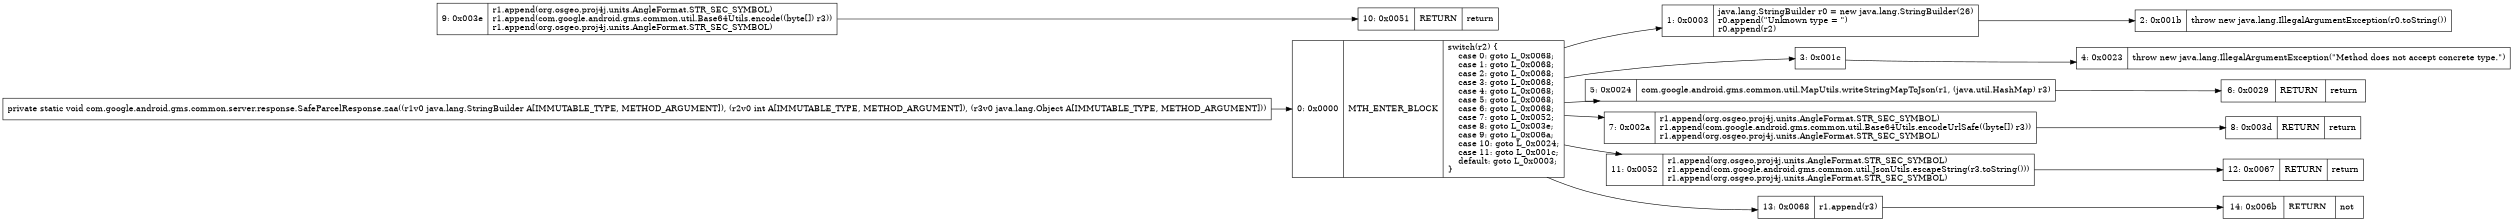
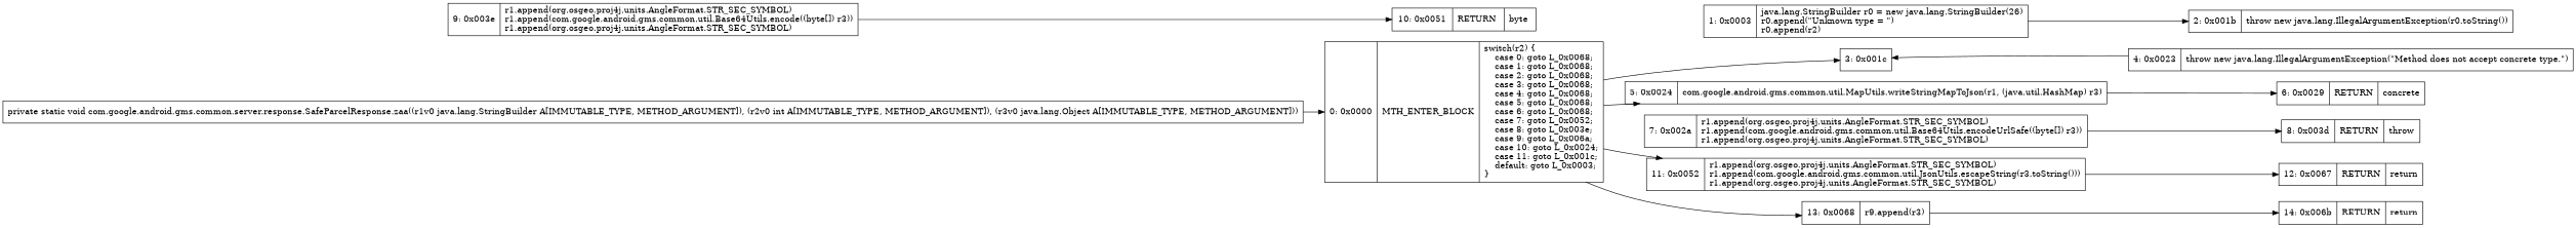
  digraph {
    rankdir=LR
    node [shape=record]
    n1 [label="{0\:\ 0x0000|MTH_ENTER_BLOCK\l|switch(r2) \{\l    case 0: goto L_0x0068;\l    case 1: goto L_0x0068;\l    case 2: goto L_0x0068;\l    case 3: goto L_0x0068;\l    case 4: goto L_0x0068;\l    case 5: goto L_0x0068;\l    case 6: goto L_0x0068;\l    case 7: goto L_0x0052;\l    case 8: goto L_0x003e;\l    case 9: goto L_0x006a;\l    case 10: goto L_0x0024;\l    case 11: goto L_0x001c;\l    default: goto L_0x0003;\l\}\l}"]
    n2 [label="{1\:\ 0x0003|java.lang.StringBuilder r0 = new java.lang.StringBuilder(26)\lr0.append(\"Unknown type = \")\lr0.append(r2)\l}"]
    n3 [label="{3\:\ 0x001c}"]
    n4 [label="{5\:\ 0x0024|com.google.android.gms.common.util.MapUtils.writeStringMapToJson(r1, (java.util.HashMap) r3)\l}"]
    n5 [label="{7\:\ 0x002a|r1.append(org.osgeo.proj4j.units.AngleFormat.STR_SEC_SYMBOL)\lr1.append(com.google.android.gms.common.util.Base64Utils.encodeUrlSafe((byte[]) r3))\lr1.append(org.osgeo.proj4j.units.AngleFormat.STR_SEC_SYMBOL)\l}"]
    n6 [label="{11\:\ 0x0052|r1.append(org.osgeo.proj4j.units.AngleFormat.STR_SEC_SYMBOL)\lr1.append(com.google.android.gms.common.util.JsonUtils.escapeString(r3.toString()))\lr1.append(org.osgeo.proj4j.units.AngleFormat.STR_SEC_SYMBOL)\l}"]
-   n7 [label="{13\:\ 0x0068|r1.append(r3)\l}"]
+   n7 [label="{13\:\ 0x0068|r9.append(r3)\l}"]
    n8 [label="{2\:\ 0x001b|throw new java.lang.IllegalArgumentException(r0.toString())\l}"]
    n9 [label="{4\:\ 0x0023|throw new java.lang.IllegalArgumentException(\"Method does not accept concrete type.\")\l}"]
-   n10 [label="{6\:\ 0x0029|RETURN\l|return\l}"]
-   n11 [label="{8\:\ 0x003d|RETURN\l|return\l}"]
+   n10 [label="{6\:\ 0x0029|RETURN\l|concrete\l}"]
+   n11 [label="{8\:\ 0x003d|RETURN\l|throw\l}"]
    n12 [label="{9\:\ 0x003e|r1.append(org.osgeo.proj4j.units.AngleFormat.STR_SEC_SYMBOL)\lr1.append(com.google.android.gms.common.util.Base64Utils.encode((byte[]) r3))\lr1.append(org.osgeo.proj4j.units.AngleFormat.STR_SEC_SYMBOL)\l}"]
-   n13 [label="{10\:\ 0x0051|RETURN\l|return\l}"]
+   n13 [label="{10\:\ 0x0051|RETURN\l|byte\l}"]
    n14 [label="{12\:\ 0x0067|RETURN\l|return\l}"]
-   n15 [label="{14\:\ 0x006b|RETURN\l|not\l}"]
+   n15 [label="{14\:\ 0x006b|RETURN\l|return\l}"]
    n16 [label="{private static void com.google.android.gms.common.server.response.SafeParcelResponse.zaa((r1v0 java.lang.StringBuilder A[IMMUTABLE_TYPE, METHOD_ARGUMENT]), (r2v0 int A[IMMUTABLE_TYPE, METHOD_ARGUMENT]), (r3v0 java.lang.Object A[IMMUTABLE_TYPE, METHOD_ARGUMENT])) }"]
-   n1 -> n2
    n1 -> n3
    n1 -> n4
-   n1 -> n5
    n1 -> n6
    n1 -> n7
    n2 -> n8
-   n3 -> n9
+   n9 -> n3
    n4 -> n10
    n5 -> n11
    n6 -> n14
    n7 -> n15
    n12 -> n13
    n16 -> n1
  }
